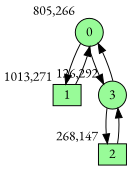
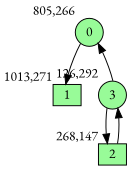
  digraph {
    bgcolor=white
    fontname="EB Garamond"
    node [fillcolor=palegreen fixedsize=true fontname="EB Garamond" shape=circle style=filled]
    edge [fontname="EB Garamond"]
    0 [height=0.3 width=0.4 xlabel="805,266"]
    1 [height=0.3 shape=box width=0.4 xlabel="1013,271"]
    3 [height=0.3 width=0.4 xlabel="126,292"]
    2 [height=0.3 shape=box width=0.4 xlabel="268,147"]
    0 -> 1
-   0 -> 3
-   1 -> 0
    3 -> 0
    3 -> 2
    2 -> 3
  }
